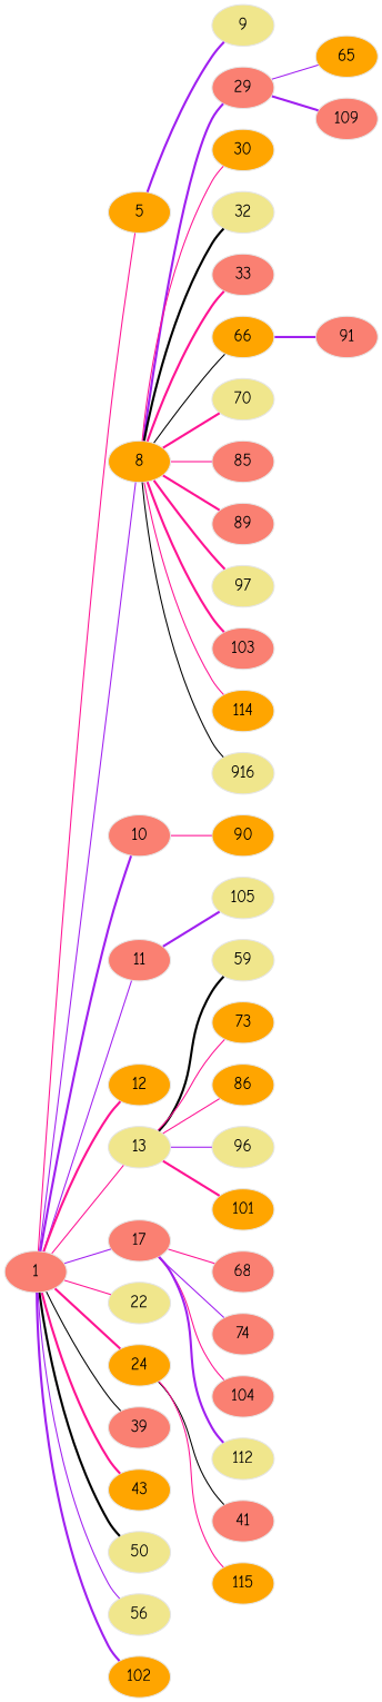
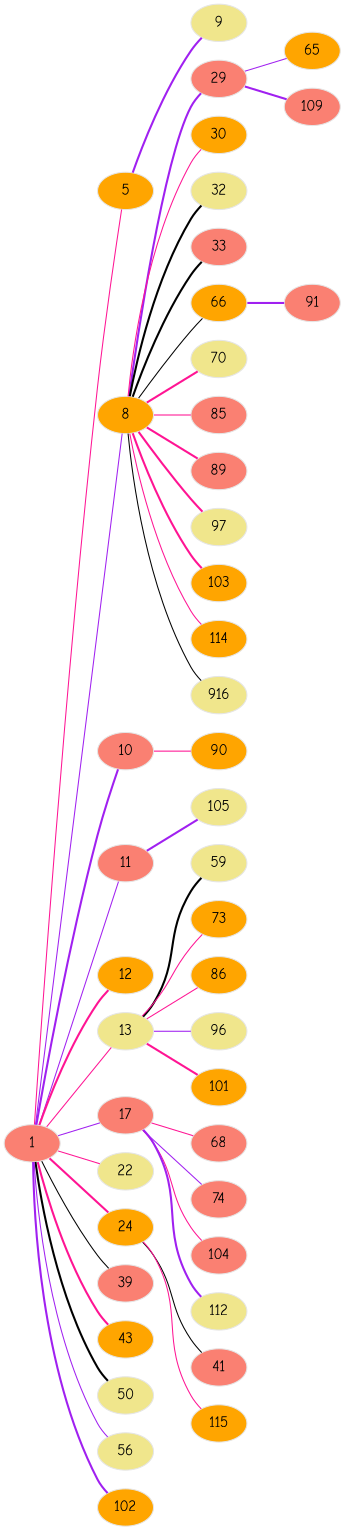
  graph {
    fontname="Comic Neue"
    rankdir=LR
    node [color=gray90 fillcolor=orange fontname="Comic Neue" style=filled]
    edge [color=deeppink fontname="Comic Neue" style=solid]
    1 [fillcolor=salmon super="+2+4+6+15+20+14+3"]
    5 [super="+55+7"]
    8 [super="+18+26+25+49+23+36"]
    10 [fillcolor=salmon super="+67"]
    11 [fillcolor=salmon super="+35"]
    12
    13 [fillcolor=khaki super="+48+17+69+31"]
    n8 [fillcolor=salmon label=17 super="+82+52+93+46"]
    22 [fillcolor=khaki]
    24 [super="+28"]
    39 [fillcolor=salmon super="+108+64"]
    43 [super="+75"]
    50 [fillcolor=khaki]
    56 [fillcolor=khaki super="+62+98"]
    102
    9 [fillcolor=khaki super="+53+40"]
    29 [fillcolor=salmon super="+42"]
    30
    32 [fillcolor=khaki super="+106+54+51"]
    33 [fillcolor=salmon super="+38"]
    66 [super="+78"]
    70 [fillcolor=khaki super="+92"]
    85 [fillcolor=salmon]
    89 [fillcolor=salmon]
    97 [fillcolor=khaki]
-   103 [fillcolor=salmon]
+   103
    114
    n28 [fillcolor=khaki label=916]
    90
    105 [fillcolor=khaki]
    59 [fillcolor=khaki]
    73 [super="+80"]
    86 [super="+110"]
    96 [fillcolor=khaki super="+99"]
    101
    68 [fillcolor=salmon]
    74 [fillcolor=salmon super="+113"]
    104 [fillcolor=salmon]
    112 [fillcolor=khaki]
    41 [fillcolor=salmon super="+47+45"]
    115
    65
    109 [fillcolor=salmon]
    91 [fillcolor=salmon super="+100"]
    1 -- 5
    1 -- 8 [color=purple]
    1 -- 10 [color=purple style=bold]
    1 -- 11 [color=purple]
    1 -- 12 [style=bold]
    1 -- 13
    1 -- n8 [color=purple]
    1 -- 22
    1 -- 24 [style=bold]
    1 -- 39 [color=black]
    1 -- 43 [style=bold]
    1 -- 50 [color=black style=bold]
    1 -- 56 [color=purple]
    1 -- 102 [color=purple style=bold]
    5 -- 9 [color=purple style=bold]
    8 -- 29 [color=purple style=bold]
    8 -- 30
    8 -- 32 [color=black style=bold]
-   8 -- 33 [style=bold]
+   8 -- 33 [color=black style=bold]
    8 -- 66 [color=black]
    8 -- 70 [style=bold]
    8 -- 85
    8 -- 89 [style=bold]
    8 -- 97 [style=bold]
    8 -- 103 [style=bold]
    8 -- 114
    8 -- n28 [color=black]
    10 -- 90
    11 -- 105 [color=purple style=bold]
    13 -- 59 [color=black style=bold]
    13 -- 73
    13 -- 86
    13 -- 96 [color=purple]
    13 -- 101 [style=bold]
    n8 -- 68
    n8 -- 74 [color=purple]
    n8 -- 104
    n8 -- 112 [color=purple style=bold]
    24 -- 41 [color=black]
    24 -- 115
    29 -- 65 [color=purple]
    29 -- 109 [color=purple style=bold]
    66 -- 91 [color=purple style=bold]
  }
